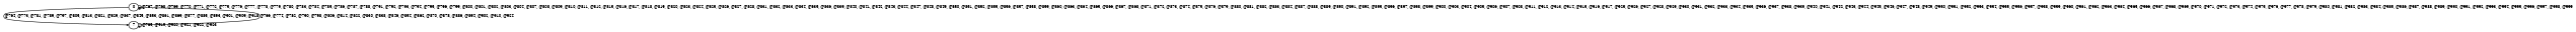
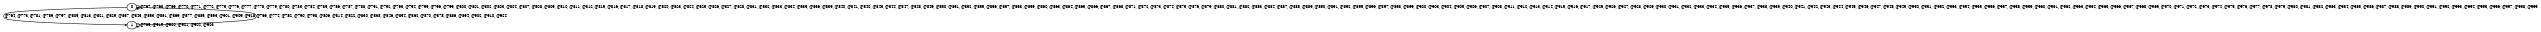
  digraph {
    node [fontsize=20 penwidth=3 shape=oval style=rounded]
    edge [arrowsize=1 color=black fontsize=20 penwidth=3 style=bold]
    0
-   1 [label=7]
+   1
    0 -> 0 [label="@767, @768, @769, @770, @771, @772, @775, @776, @777, @778, @779, @780, @783, @784, @785, @786, @787, @788, @791, @792, @793, @794, @795, @796, @799, @800, @801, @802, @803, @804, @807, @808, @809, @810, @811, @812, @815, @816, @817, @818, @819, @820, @823, @824, @825, @826, @827, @828, @831, @832, @833, @834, @835, @836, @839, @840, @841, @842, @843, @844, @847, @848, @849, @850, @851, @852, @855, @856, @857, @858, @859, @860, @863, @864, @865, @866, @867, @868, @871, @872, @873, @874, @875, @876, @879, @880, @881, @882, @883, @884, @887, @888, @889, @890, @891, @892, @895, @896, @897, @898, @899, @900, @903, @904, @905, @906, @907, @908, @911, @912, @913, @914, @915, @916, @917, @925, @926, @927, @928, @929, @930, @931, @932, @933, @934, @935, @936, @937, @938, @939, @940, @941, @942, @943, @944, @945, @946, @947, @948, @949, @950, @951, @952, @953, @954, @955, @956, @957, @958, @959, @960, @961, @962, @963, @964, @965, @966, @967, @968, @969, @970, @971, @972, @973, @974, @975, @976, @977, @978, @979, @980, @981, @982, @983, @984, @985, @986, @987, @988, @989, @990, @991, @992, @993, @994, @995, @996, @997, @998, @999"]
    0 -> 1 [label="@764, @773, @781, @789, @797, @805, @813, @821, @829, @837, @845, @853, @861, @869, @877, @885, @893, @901, @909, @918"]
    1 -> 0 [label="@766, @774, @782, @790, @798, @806, @814, @822, @830, @838, @846, @854, @862, @870, @878, @886, @894, @902, @910, @924"]
    1 -> 1 [label="@765, @919, @920, @921, @922, @923"]
  }
